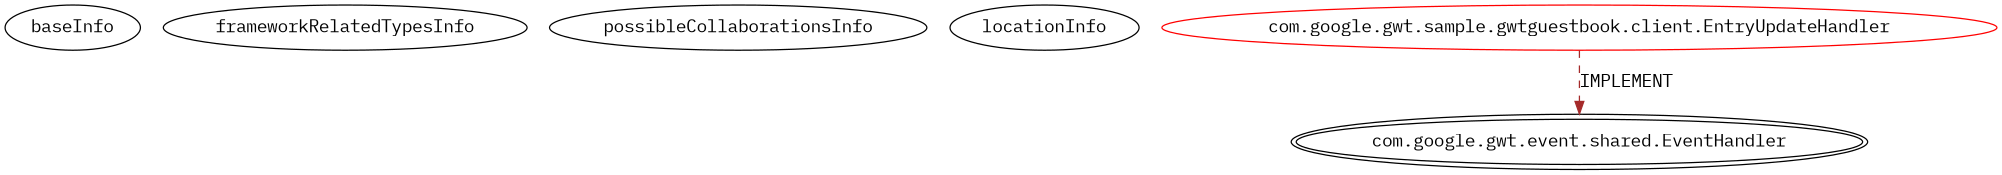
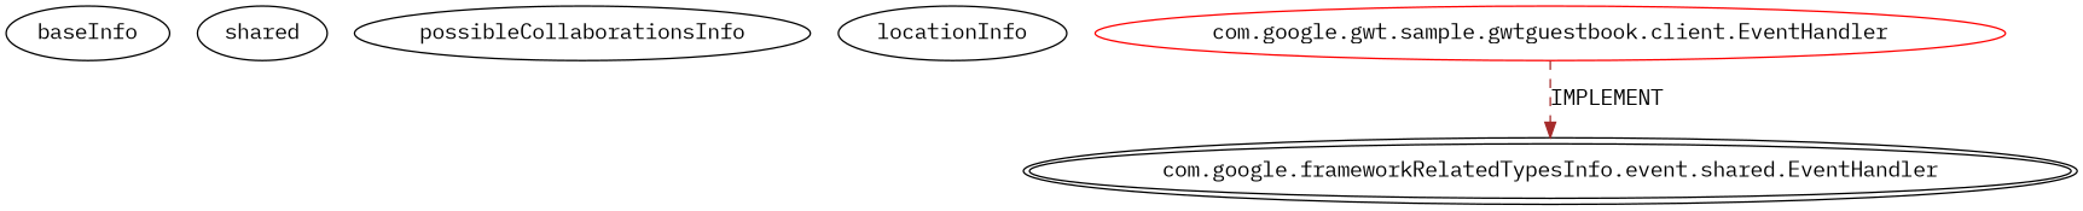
  digraph {
    fontname="IBM Plex Mono"
    node [fontname="IBM Plex Mono"]
    baseInfo [category=extension_graph graphId=155 isAnonymous=false possibleRelation=false]
-   frameworkRelatedTypesInfo [0="com.google.gwt.event.shared.EventHandler"]
+   frameworkRelatedTypesInfo [0="com.google.gwt.event.shared.EventHandler" label=shared]
    possibleCollaborationsInfo
    locationInfo [contextSignature=EntryUpdateHandler filePath="/GoogleCloudPlatform-appengine-gwtguestbook-namespaces-java/appengine-gwtguestbook-namespaces-java-master/src/com/google/gwt/sample/gwtguestbook/client/EntryUpdateHandler.java" graphId=155 projectName="GoogleCloudPlatform-appengine-gwtguestbook-namespaces-java"]
-   n5 [color=red isFrameworkType=false label="com.google.gwt.sample.gwtguestbook.client.EntryUpdateHandler" vertexType=ROOT_CLIENT_CLASS_DECLARATION]
-   n6 [isFrameworkType=true label="com.google.gwt.event.shared.EventHandler" peripheries=2 vertexType=FRAMEWORK_INTERFACE_TYPE]
+   n5 [color=red isFrameworkType=false label="com.google.gwt.sample.gwtguestbook.client.EventHandler" vertexType=ROOT_CLIENT_CLASS_DECLARATION]
+   n6 [isFrameworkType=true label="com.google.frameworkRelatedTypesInfo.event.shared.EventHandler" peripheries=2 vertexType=FRAMEWORK_INTERFACE_TYPE]
    n5 -> n6 [color=brown label=IMPLEMENT style=dashed fontname="IBM Plex Mono"]
  }
